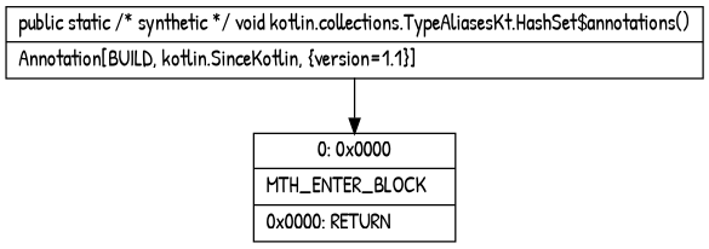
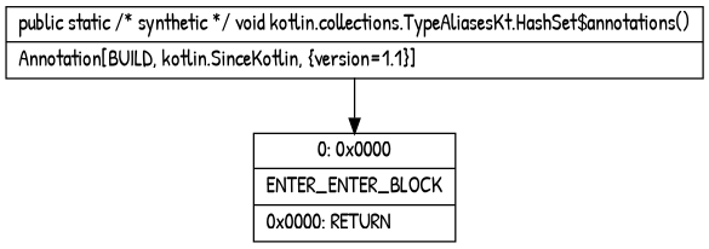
  digraph {
    fontname="Patrick Hand"
    node [shape=record fontname="Patrick Hand"]
-   n1 [label="{0\:\ 0x0000|MTH_ENTER_BLOCK\l|0x0000: RETURN   \l}"]
+   n1 [label="{0\:\ 0x0000|ENTER_ENTER_BLOCK\l|0x0000: RETURN   \l}"]
    n2 [label="{public static \/* synthetic *\/ void kotlin.collections.TypeAliasesKt.HashSet$annotations()  | Annotation[BUILD, kotlin.SinceKotlin, \{version=1.1\}]\l}"]
    n2 -> n1 [fontname="Patrick Hand"]
  }
